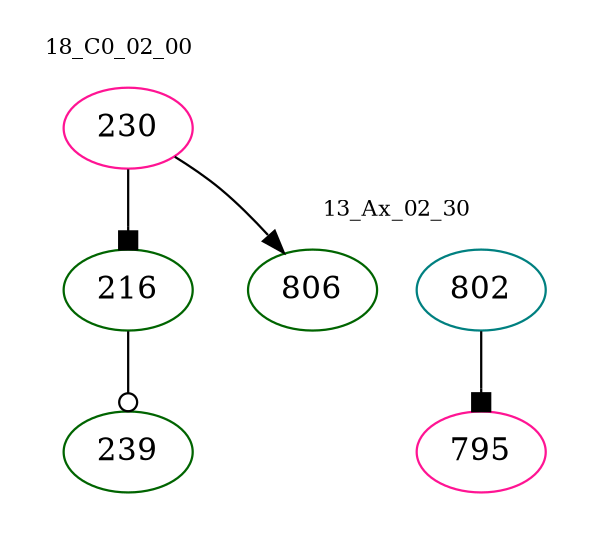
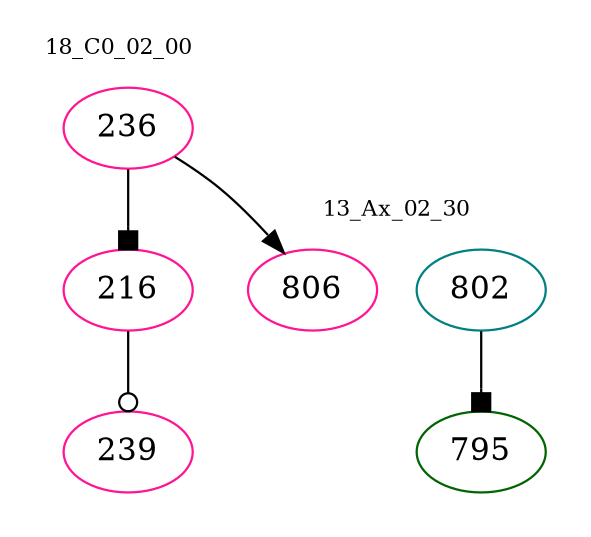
  digraph {
    node [color=deeppink]
    edge [arrowhead=box color=black]
    n1 [color=teal label=802]
-   n2 [label=795]
-   n3 [color=darkgreen label=806]
-   n4 [label=230]
-   n5 [color=darkgreen label=216]
-   n6 [color=darkgreen label=239]
+   n2 [color=darkgreen label=795]
+   n3 [label=806]
+   n4 [label=236]
+   n5 [label=216]
+   n6 [label=239]
    subgraph cluster_1 {
      color=white
      fontsize=10
      label="13_Ax_02_30"
      n1
      n2
      n3
    }
    subgraph cluster_2 {
      color=white
      fontsize=10
      label="18_C0_02_00"
      n4
      n5
      n6
    }
    n1 -> n2
    n4 -> n3 [arrowhead=normal]
    n4 -> n5
    n5 -> n6 [arrowhead=odot]
  }
